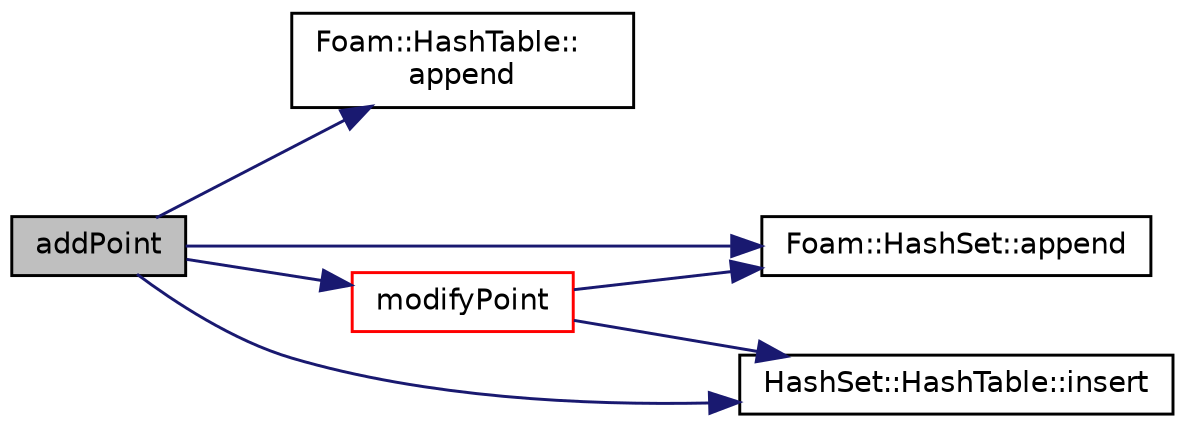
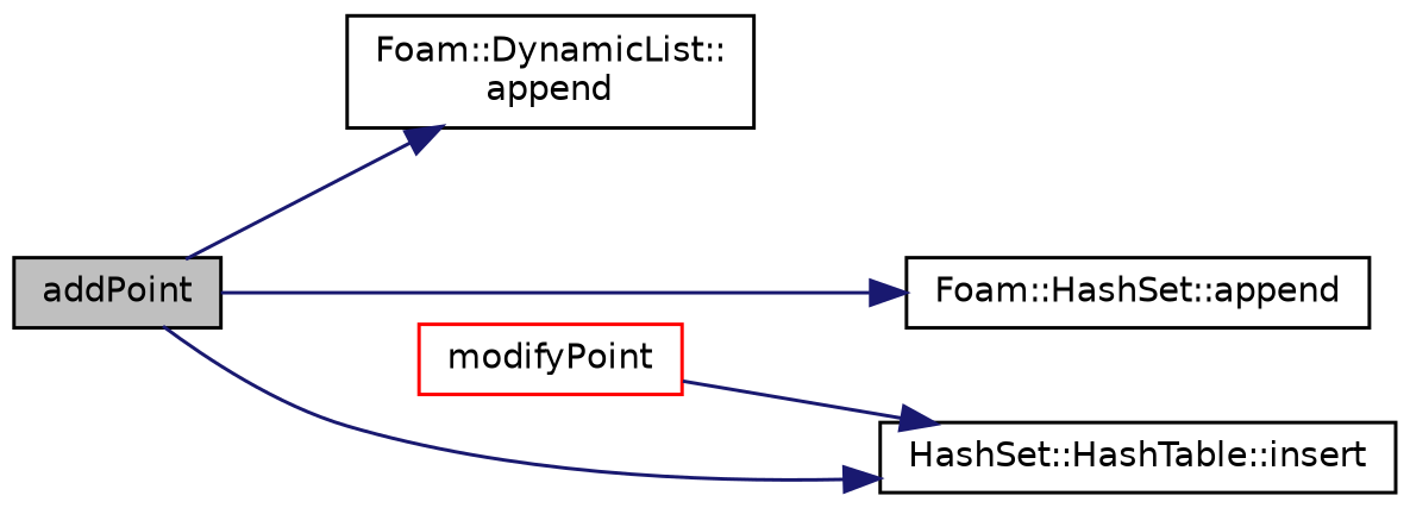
  digraph {
    rankdir=LR
    node [color=black fontname=Helvetica fontsize=10 shape=record]
    edge [color=midnightblue fontname=Helvetica fontsize=10 labelfontname=Helvetica labelfontsize=10 style=solid]
    n1 [fillcolor=grey75 fontcolor=black height=0.2 label=addPoint style=filled width=0.4]
-   n2 [height=0.2 label="Foam::HashTable::\lappend" width=0.4]
+   n2 [height=0.2 label="Foam::DynamicList::\lappend" width=0.4]
    n3 [height=0.2 label="Foam::HashSet::append" width=0.4]
    n4 [height=0.2 label="HashSet::HashTable::insert" width=0.4]
    n5 [color=red height=0.2 label=modifyPoint width=0.4]
    n1 -> n2
    n1 -> n3
    n1 -> n4
-   n1 -> n5
-   n5 -> n3
    n5 -> n4
  }
